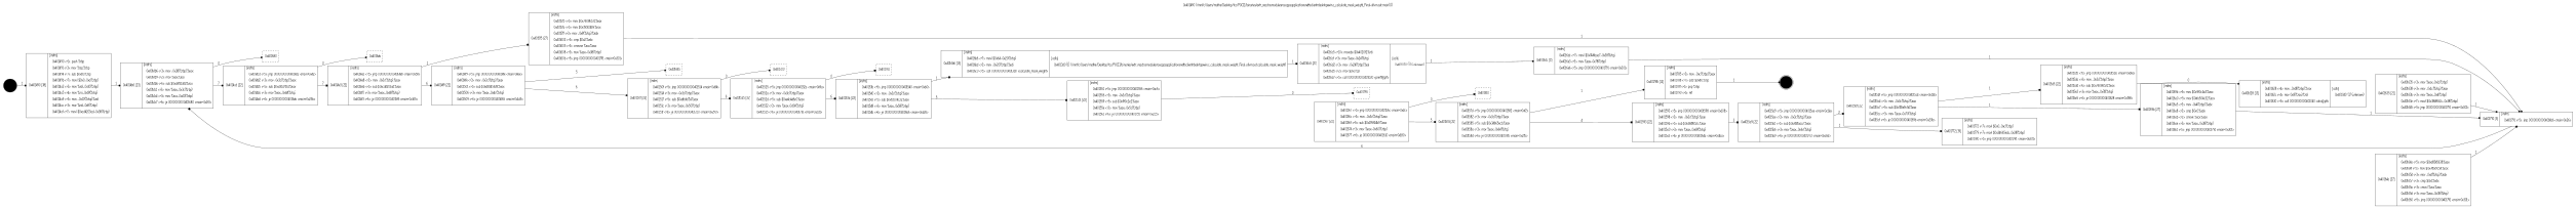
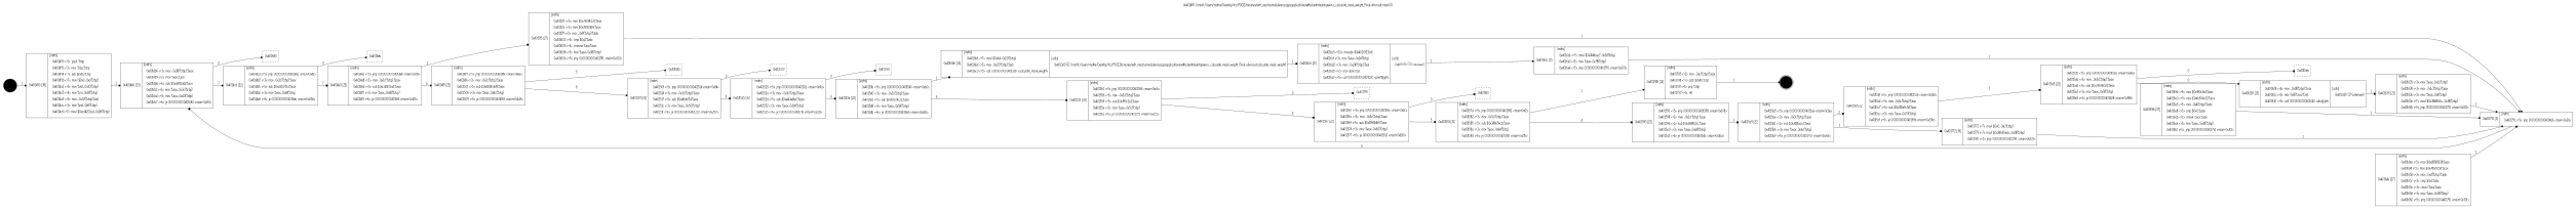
  digraph {
    fontname="Comic Neue"
    label="0x401490 (/mnt/c/Users/mathe/Desktop/tcc/POCII/binaries/extr_reactosmodulesrosappsapplicationsnettsclientrdesktopxwin.c_calculate_mask_weight_Final-ollvm.out::main(0))"
    labelloc=t
    rankdir=LR
    node [fontname="Comic Neue" shape=record]
    edge [arrowhead=box fontname="Comic Neue"]
    Entry [fillcolor=black height=0.3 shape=circle style=filled width=0.3]
    n2 [label="{\n     0x401490 [38]\l\n     | [instrs]\l\n     &nbsp;&nbsp;0x401490 \<+1\>: push %rbp\l\n     &nbsp;&nbsp;0x401491 \<+3\>: mov %rsp,%rbp\l\n     &nbsp;&nbsp;0x401494 \<+7\>: sub $0x80,%rsp\l\n     &nbsp;&nbsp;0x40149b \<+7\>: movl $0x0,-0xc(%rbp)\l\n     &nbsp;&nbsp;0x4014a2 \<+3\>: mov %edi,-0x10(%rbp)\l\n     &nbsp;&nbsp;0x4014a5 \<+4\>: mov %rsi,-0x18(%rbp)\l\n     &nbsp;&nbsp;0x4014a9 \<+3\>: mov -0x10(%rbp),%edi\l\n     &nbsp;&nbsp;0x4014ac \<+3\>: mov %edi,-0x8(%rbp)\l\n     &nbsp;&nbsp;0x4014af \<+7\>: movl $0xcd4203ad,-0x38(%rbp)\l\n  }"]
    n3 [label="{\n     0x4014b6 [23]\l\n     | [instrs]\l\n     &nbsp;&nbsp;0x4014b6 \<+3\>: mov -0x38(%rbp),%eax\l\n     &nbsp;&nbsp;0x4014b9 \<+2\>: mov %eax,%ecx\l\n     &nbsp;&nbsp;0x4014bb \<+6\>: sub $0xa8f3134d,%ecx\l\n     &nbsp;&nbsp;0x4014c1 \<+3\>: mov %eax,-0x3c(%rbp)\l\n     &nbsp;&nbsp;0x4014c4 \<+3\>: mov %ecx,-0x40(%rbp)\l\n     &nbsp;&nbsp;0x4014c7 \<+6\>: je 0000000000401680 \<main+0x1f0\>\l\n  }"]
    n4 [label="{\n     0x401680\l\n  }" style=dashed]
    n5 [label="{\n     0x4014cd [22]\l\n     | [instrs]\l\n     &nbsp;&nbsp;0x4014cd \<+5\>: jmp 00000000004014d2 \<main+0x42\>\l\n     &nbsp;&nbsp;0x4014d2 \<+3\>: mov -0x3c(%rbp),%eax\l\n     &nbsp;&nbsp;0x4014d5 \<+5\>: sub $0xc81d7f2d,%eax\l\n     &nbsp;&nbsp;0x4014da \<+3\>: mov %eax,-0x44(%rbp)\l\n     &nbsp;&nbsp;0x4014dd \<+6\>: je 00000000004016eb \<main+0x25b\>\l\n  }"]
    n6 [label="{\n     0x4016eb\l\n  }" style=dashed]
    n7 [label="{\n     0x4014e3 [22]\l\n     | [instrs]\l\n     &nbsp;&nbsp;0x4014e3 \<+5\>: jmp 00000000004014e8 \<main+0x58\>\l\n     &nbsp;&nbsp;0x4014e8 \<+3\>: mov -0x3c(%rbp),%eax\l\n     &nbsp;&nbsp;0x4014eb \<+5\>: sub $0xcd4203ad,%eax\l\n     &nbsp;&nbsp;0x4014f0 \<+3\>: mov %eax,-0x48(%rbp)\l\n     &nbsp;&nbsp;0x4014f3 \<+6\>: je 00000000004015f5 \<main+0x165\>\l\n  }"]
    n8 [label="{\n     0x4015f5 [27]\l\n     | [instrs]\l\n     &nbsp;&nbsp;0x4015f5 \<+5\>: mov $0x76086531,%eax\l\n     &nbsp;&nbsp;0x4015fa \<+5\>: mov $0x195f24b9,%ecx\l\n     &nbsp;&nbsp;0x4015ff \<+3\>: mov -0x8(%rbp),%edx\l\n     &nbsp;&nbsp;0x401602 \<+3\>: cmp $0x2,%edx\l\n     &nbsp;&nbsp;0x401605 \<+3\>: cmovne %ecx,%eax\l\n     &nbsp;&nbsp;0x401608 \<+3\>: mov %eax,-0x38(%rbp)\l\n     &nbsp;&nbsp;0x40160b \<+5\>: jmp 0000000000401791 \<main+0x301\>\l\n  }"]
    n9 [label="{\n     0x4014f9 [22]\l\n     | [instrs]\l\n     &nbsp;&nbsp;0x4014f9 \<+5\>: jmp 00000000004014fe \<main+0x6e\>\l\n     &nbsp;&nbsp;0x4014fe \<+3\>: mov -0x3c(%rbp),%eax\l\n     &nbsp;&nbsp;0x401501 \<+5\>: sub $0xd8345638,%eax\l\n     &nbsp;&nbsp;0x401506 \<+3\>: mov %eax,-0x4c(%rbp)\l\n     &nbsp;&nbsp;0x401509 \<+6\>: je 0000000000401665 \<main+0x1d5\>\l\n  }"]
    Exit [fillcolor=black height=0.3 peripheries=2 shape=circle style=filled width=0.3]
    n11 [label="{\n     0x401791 [5]\l\n     | [instrs]\l\n     &nbsp;&nbsp;0x401791 \<+5\>: jmp 00000000004014b6 \<main+0x26\>\l\n  }"]
    n12 [label="{\n     0x401665\l\n  }" style=dashed]
    n13 [label="{\n     0x40150f [22]\l\n     | [instrs]\l\n     &nbsp;&nbsp;0x40150f \<+5\>: jmp 0000000000401514 \<main+0x84\>\l\n     &nbsp;&nbsp;0x401514 \<+3\>: mov -0x3c(%rbp),%eax\l\n     &nbsp;&nbsp;0x401517 \<+5\>: sub $0xdfafe714,%eax\l\n     &nbsp;&nbsp;0x40151c \<+3\>: mov %eax,-0x50(%rbp)\l\n     &nbsp;&nbsp;0x40151f \<+6\>: je 0000000000401720 \<main+0x290\>\l\n  }"]
    n14 [label="{\n     0x4016dc [15]\l\n     | [instrs]\l\n     &nbsp;&nbsp;0x4016dc \<+7\>: movl $0x744faaa7,-0x38(%rbp)\l\n     &nbsp;&nbsp;0x4016e3 \<+3\>: mov %eax,-0x78(%rbp)\l\n     &nbsp;&nbsp;0x4016e6 \<+5\>: jmp 0000000000401791 \<main+0x301\>\l\n  }"]
    n15 [label="{\n     0x401720\l\n  }" style=dashed]
    n16 [label="{\n     0x401525 [22]\l\n     | [instrs]\l\n     &nbsp;&nbsp;0x401525 \<+5\>: jmp 000000000040152a \<main+0x9a\>\l\n     &nbsp;&nbsp;0x40152a \<+3\>: mov -0x3c(%rbp),%eax\l\n     &nbsp;&nbsp;0x40152d \<+5\>: sub $0xe4c4e8e0,%eax\l\n     &nbsp;&nbsp;0x401532 \<+3\>: mov %eax,-0x54(%rbp)\l\n     &nbsp;&nbsp;0x401535 \<+6\>: je 0000000000401761 \<main+0x2d1\>\l\n  }"]
    n17 [label="{\n     0x4016c5 [23]\l\n     | [instrs]\l\n     &nbsp;&nbsp;0x4016c5 \<+10\>: movabs $0x4020f2,%rdi\l\n     &nbsp;&nbsp;0x4016cf \<+3\>: mov %eax,-0x24(%rbp)\l\n     &nbsp;&nbsp;0x4016d2 \<+3\>: mov -0x24(%rbp),%esi\l\n     &nbsp;&nbsp;0x4016d5 \<+2\>: mov $0x0,%al\l\n     &nbsp;&nbsp;0x4016d7 \<+5\>: call 0000000000401030 \<printf@plt\>\l\n     | [calls]\l\n     &nbsp;&nbsp;0x401030 \{1\} (unknown)\l\n  }"]
    n18 [label="{\n     0x401761\l\n  }" style=dashed]
    n19 [label="{\n     0x40153b [22]\l\n     | [instrs]\l\n     &nbsp;&nbsp;0x40153b \<+5\>: jmp 0000000000401540 \<main+0xb0\>\l\n     &nbsp;&nbsp;0x401540 \<+3\>: mov -0x3c(%rbp),%eax\l\n     &nbsp;&nbsp;0x401543 \<+5\>: sub $0xfa504c32,%eax\l\n     &nbsp;&nbsp;0x401548 \<+3\>: mov %eax,-0x58(%rbp)\l\n     &nbsp;&nbsp;0x40154b \<+6\>: je 00000000004016b6 \<main+0x226\>\l\n  }"]
    n20 [label="{\n     0x401635 [21]\l\n     | [instrs]\l\n     &nbsp;&nbsp;0x401635 \<+3\>: mov %eax,-0x1c(%rbp)\l\n     &nbsp;&nbsp;0x401638 \<+3\>: mov -0x1c(%rbp),%eax\l\n     &nbsp;&nbsp;0x40163b \<+3\>: mov %eax,-0x4(%rbp)\l\n     &nbsp;&nbsp;0x40163e \<+7\>: movl $0x384f652c,-0x38(%rbp)\l\n     &nbsp;&nbsp;0x401645 \<+5\>: jmp 0000000000401791 \<main+0x301\>\l\n  }"]
    n21 [label="{\n     0x4016b6 [15]\l\n     | [instrs]\l\n     &nbsp;&nbsp;0x4016b6 \<+7\>: movl $0x64,-0x20(%rbp)\l\n     &nbsp;&nbsp;0x4016bd \<+3\>: mov -0x20(%rbp),%edi\l\n     &nbsp;&nbsp;0x4016c0 \<+5\>: call 00000000004013d0 \<calculate_mask_weight\>\l\n     | [calls]\l\n     &nbsp;&nbsp;0x4013d0 \{1\} (/mnt/c/Users/mathe/Desktop/tcc/POCII/binaries/extr_reactosmodulesrosappsapplicationsnettsclientrdesktopxwin.c_calculate_mask_weight_Final-ollvm.out::calculate_mask_weight)\l\n  }"]
    n22 [label="{\n     0x401551 [22]\l\n     | [instrs]\l\n     &nbsp;&nbsp;0x401551 \<+5\>: jmp 0000000000401556 \<main+0xc6\>\l\n     &nbsp;&nbsp;0x401556 \<+3\>: mov -0x3c(%rbp),%eax\l\n     &nbsp;&nbsp;0x401559 \<+5\>: sub $0x9f0c2e2,%eax\l\n     &nbsp;&nbsp;0x40155e \<+3\>: mov %eax,-0x5c(%rbp)\l\n     &nbsp;&nbsp;0x401561 \<+6\>: je 0000000000401755 \<main+0x2c5\>\l\n  }"]
+   n23 [label="{\n     0x4015eb\l\n  }" style=dashed]
    n24 [label="{\n     0x401755\l\n  }" style=dashed]
    n25 [label="{\n     0x401567 [22]\l\n     | [instrs]\l\n     &nbsp;&nbsp;0x401567 \<+5\>: jmp 000000000040156c \<main+0xdc\>\l\n     &nbsp;&nbsp;0x40156c \<+3\>: mov -0x3c(%rbp),%eax\l\n     &nbsp;&nbsp;0x40156f \<+5\>: sub $0x195f24b9,%eax\l\n     &nbsp;&nbsp;0x401574 \<+3\>: mov %eax,-0x60(%rbp)\l\n     &nbsp;&nbsp;0x401577 \<+6\>: je 0000000000401610 \<main+0x180\>\l\n  }"]
    n26 [label="{\n     0x401628 [13]\l\n     | [instrs]\l\n     &nbsp;&nbsp;0x401628 \<+4\>: mov -0x18(%rbp),%rax\l\n     &nbsp;&nbsp;0x40162c \<+4\>: mov 0x8(%rax),%rdi\l\n     &nbsp;&nbsp;0x401630 \<+5\>: call 0000000000401040 \<atoi@plt\>\l\n     | [calls]\l\n     &nbsp;&nbsp;0x401040 \{1\} (unknown)\l\n  }"]
    n27 [label="{\n     0x401610\l\n  }" style=dashed]
    n28 [label="{\n     0x40157d [22]\l\n     | [instrs]\l\n     &nbsp;&nbsp;0x40157d \<+5\>: jmp 0000000000401582 \<main+0xf2\>\l\n     &nbsp;&nbsp;0x401582 \<+3\>: mov -0x3c(%rbp),%eax\l\n     &nbsp;&nbsp;0x401585 \<+5\>: sub $0x34665ecb,%eax\l\n     &nbsp;&nbsp;0x40158a \<+3\>: mov %eax,-0x64(%rbp)\l\n     &nbsp;&nbsp;0x40158d \<+6\>: je 0000000000401785 \<main+0x2f5\>\l\n  }"]
    n29 [label="{\n     0x4015d5 [22]\l\n     | [instrs]\l\n     &nbsp;&nbsp;0x4015d5 \<+5\>: jmp 00000000004015da \<main+0x14a\>\l\n     &nbsp;&nbsp;0x4015da \<+3\>: mov -0x3c(%rbp),%eax\l\n     &nbsp;&nbsp;0x4015dd \<+5\>: sub $0x76086531,%eax\l\n     &nbsp;&nbsp;0x4015e2 \<+3\>: mov %eax,-0x74(%rbp)\l\n     &nbsp;&nbsp;0x4015e5 \<+6\>: je 0000000000401628 \<main+0x198\>\l\n  }"]
    n30 [label="{\n     0x401785 [12]\l\n     | [instrs]\l\n     &nbsp;&nbsp;0x401785 \<+3\>: mov -0xc(%rbp),%eax\l\n     &nbsp;&nbsp;0x401788 \<+7\>: add $0x80,%rsp\l\n     &nbsp;&nbsp;0x40178f \<+1\>: pop %rbp\l\n     &nbsp;&nbsp;0x401790 \<+1\>: ret\l\n  }"]
    n31 [label="{\n     0x401593 [22]\l\n     | [instrs]\l\n     &nbsp;&nbsp;0x401593 \<+5\>: jmp 0000000000401598 \<main+0x108\>\l\n     &nbsp;&nbsp;0x401598 \<+3\>: mov -0x3c(%rbp),%eax\l\n     &nbsp;&nbsp;0x40159b \<+5\>: sub $0x384f652c,%eax\l\n     &nbsp;&nbsp;0x4015a0 \<+3\>: mov %eax,-0x68(%rbp)\l\n     &nbsp;&nbsp;0x4015a3 \<+6\>: je 000000000040164a \<main+0x1ba\>\l\n  }"]
    n32 [label="{\n     0x40169b [27]\l\n     | [instrs]\l\n     &nbsp;&nbsp;0x40169b \<+5\>: mov $0x9f0c2e2,%eax\l\n     &nbsp;&nbsp;0x4016a0 \<+5\>: mov $0xfa504c32,%ecx\l\n     &nbsp;&nbsp;0x4016a5 \<+3\>: mov -0x4(%rbp),%edx\l\n     &nbsp;&nbsp;0x4016a8 \<+3\>: cmp $0x0,%edx\l\n     &nbsp;&nbsp;0x4016ab \<+3\>: cmove %ecx,%eax\l\n     &nbsp;&nbsp;0x4016ae \<+3\>: mov %eax,-0x38(%rbp)\l\n     &nbsp;&nbsp;0x4016b1 \<+5\>: jmp 0000000000401791 \<main+0x301\>\l\n  }"]
    n33 [label="{\n     0x4015a9 [22]\l\n     | [instrs]\l\n     &nbsp;&nbsp;0x4015a9 \<+5\>: jmp 00000000004015ae \<main+0x11e\>\l\n     &nbsp;&nbsp;0x4015ae \<+3\>: mov -0x3c(%rbp),%eax\l\n     &nbsp;&nbsp;0x4015b1 \<+5\>: sub $0x744faaa7,%eax\l\n     &nbsp;&nbsp;0x4015b6 \<+3\>: mov %eax,-0x6c(%rbp)\l\n     &nbsp;&nbsp;0x4015b9 \<+6\>: je 0000000000401772 \<main+0x2e2\>\l\n  }"]
    n34 [label="{\n     0x4015bf [22]\l\n     | [instrs]\l\n     &nbsp;&nbsp;0x4015bf \<+5\>: jmp 00000000004015c4 \<main+0x134\>\l\n     &nbsp;&nbsp;0x4015c4 \<+3\>: mov -0x3c(%rbp),%eax\l\n     &nbsp;&nbsp;0x4015c7 \<+5\>: sub $0x745e9c54,%eax\l\n     &nbsp;&nbsp;0x4015cc \<+3\>: mov %eax,-0x70(%rbp)\l\n     &nbsp;&nbsp;0x4015cf \<+6\>: je 000000000040169b \<main+0x20b\>\l\n  }"]
    n35 [label="{\n     0x40164a [27]\l\n     | [instrs]\l\n     &nbsp;&nbsp;0x40164a \<+5\>: mov $0xd8345638,%eax\l\n     &nbsp;&nbsp;0x40164f \<+5\>: mov $0x745e9c54,%ecx\l\n     &nbsp;&nbsp;0x401654 \<+3\>: mov -0x4(%rbp),%edx\l\n     &nbsp;&nbsp;0x401657 \<+3\>: cmp $0x1,%edx\l\n     &nbsp;&nbsp;0x40165a \<+3\>: cmovl %ecx,%eax\l\n     &nbsp;&nbsp;0x40165d \<+3\>: mov %eax,-0x38(%rbp)\l\n     &nbsp;&nbsp;0x401660 \<+5\>: jmp 0000000000401791 \<main+0x301\>\l\n  }"]
    n36 [label="{\n     0x401772 [19]\l\n     | [instrs]\l\n     &nbsp;&nbsp;0x401772 \<+7\>: movl $0x0,-0xc(%rbp)\l\n     &nbsp;&nbsp;0x401779 \<+7\>: movl $0x34665ecb,-0x38(%rbp)\l\n     &nbsp;&nbsp;0x401780 \<+5\>: jmp 0000000000401791 \<main+0x301\>\l\n  }"]
    Entry -> n2 [arrowhead=dot label=" 1"]
    n2 -> n3 [arrowhead=dot label=" 1"]
    n3 -> n4 [arrowhead=dot label=" 0"]
    n3 -> n5 [arrowhead=dot label=" 7"]
    n5 -> n6 [arrowhead=dot label=" 0"]
    n5 -> n7 [label=" 7"]
    n7 -> n8 [label=" 1"]
    n7 -> n9 [arrowhead=dot label=" 6"]
    n8 -> n11 [arrowhead=dot label=" 1"]
    n9 -> n12 [arrowhead=dot label=" 5"]
    n9 -> n13 [arrowhead=dot label=" 6"]
    n11 -> n3 [label=" 6"]
    n13 -> n15 [arrowhead=dot label=" 0"]
    n13 -> n16 [label=" 6"]
    n14 -> n11 [arrowhead=dot label=" 1"]
    n16 -> n18 [label=" 0"]
    n16 -> n19 [label=" 6"]
    n17 -> n14 [arrowhead=dot label=" 1"]
    n19 -> n21 [label=" 1"]
    n19 -> n22 [label=" 5"]
    n20 -> n11 [arrowhead=dot label=" 1"]
    n21 -> n17 [label=" 1"]
    n22 -> n24 [label=" 0"]
+   n22 -> n25 [label=" 5"]
    n25 -> n27 [label=" 0"]
    n25 -> n28 [label=" 5"]
+   n26 -> n20 [label=" 1"]
    n28 -> n30 [arrowhead=dot label=" 1"]
    n28 -> n31 [label=" 4"]
+   n29 -> n23 [label=" 0"]
    n29 -> n26 [arrowhead=dot label=" 0"]
    n30 -> Exit [arrowhead=dot label=" 1"]
    n31 -> n33 [label=" 3"]
    n32 -> n11 [arrowhead=dot label=" 1"]
    n33 -> n34 [label=" 2"]
    n33 -> n36 [label=" 1"]
    n34 -> n29 [label=" 1"]
-   n34 -> n32 [label=" 1"]
    n35 -> n11 [label=" 1"]
+   n36 -> n11 [arrowhead=dot label=" 1"]
  }
